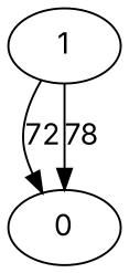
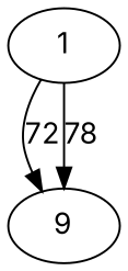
  digraph {
    rankdir=TB
    ranksep=equally
    fontname=Inter
    node [fontname=Inter]
    edge [fontname=Inter]
-   0
+   0 [label=9]
    1
    subgraph sub_1 {
      rank=same
      0
    }
    subgraph sub_2 {
      rank=same
      1
    }
    subgraph sub_3 {
      rank=same
    }
    1 -> 0 [label=72]
    1 -> 0 [label=78]
  }
